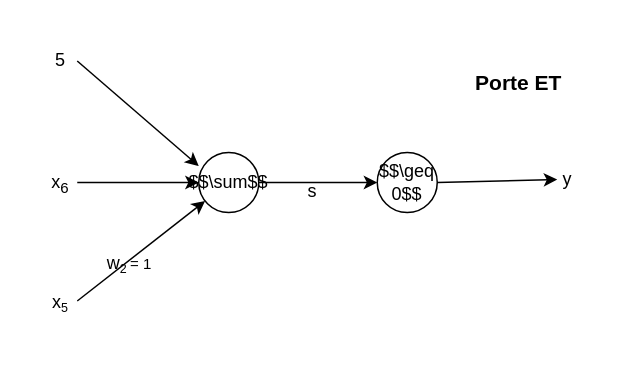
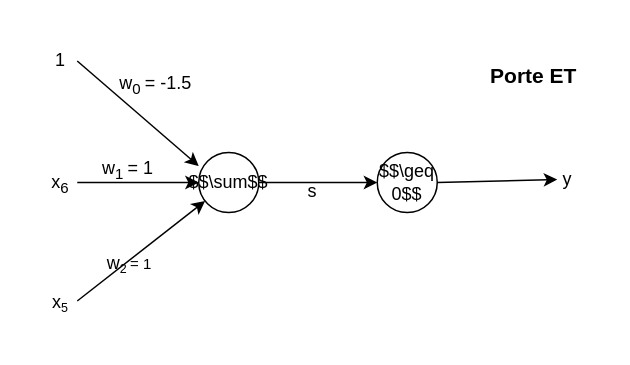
  <mxCell id="0" />
  <mxCell id="1" parent="0" />
- <mxCell id="2" value="5" style="text;html=1;strokeColor=none;fillColor=none;align=center;verticalAlign=middle;whiteSpace=wrap;rounded=0;" parent="1" vertex="1"><mxGeometry x="20" y="20" width="40" height="40" as="geometry" /></mxCell>
+ <mxCell id="2" value="1" style="text;html=1;strokeColor=none;fillColor=none;align=center;verticalAlign=middle;whiteSpace=wrap;rounded=0;" parent="1" vertex="1"><mxGeometry x="20" y="20" width="40" height="40" as="geometry" /></mxCell>
  <mxCell id="3" value="x&lt;sub&gt;6&lt;/sub&gt;" style="text;html=1;strokeColor=none;fillColor=none;align=center;verticalAlign=middle;whiteSpace=wrap;rounded=0;" parent="1" vertex="1"><mxGeometry x="20" y="102" width="40" height="40" as="geometry" /></mxCell>
  <mxCell id="4" value="x&lt;span style=&quot;font-size: 10px&quot;&gt;&lt;sub&gt;5&lt;/sub&gt;&lt;/span&gt;" style="text;html=1;strokeColor=none;fillColor=none;align=center;verticalAlign=middle;whiteSpace=wrap;rounded=0;" parent="1" vertex="1"><mxGeometry x="20" y="181" width="40" height="40" as="geometry" /></mxCell>
  <mxCell id="5" value="$$\sum$$" style="ellipse;whiteSpace=wrap;html=1;aspect=fixed;" parent="1" vertex="1"><mxGeometry x="132" y="101" width="40" height="40" as="geometry" /></mxCell>
  <mxCell id="6" value="" style="endArrow=classic;html=1;" parent="1" edge="1"><mxGeometry width="50" height="50" relative="1" as="geometry"><mxPoint x="51" y="40" as="sourcePoint" /><mxPoint x="132" y="110" as="targetPoint" /></mxGeometry></mxCell>
  <mxCell id="7" value="" style="endArrow=classic;html=1;entryX=0;entryY=0.5;entryDx=0;entryDy=0;" parent="1" target="5" edge="1"><mxGeometry width="50" height="50" relative="1" as="geometry"><mxPoint x="51" y="121" as="sourcePoint" /><mxPoint x="-139" y="300" as="targetPoint" /></mxGeometry></mxCell>
  <mxCell id="8" value="" style="endArrow=classic;html=1;" parent="1" target="5" edge="1"><mxGeometry width="50" height="50" relative="1" as="geometry"><mxPoint x="51" y="200" as="sourcePoint" /><mxPoint x="-139" y="300" as="targetPoint" /></mxGeometry></mxCell>
  <mxCell id="9" value="$$\geq 0$$" style="ellipse;whiteSpace=wrap;html=1;aspect=fixed;" parent="1" vertex="1"><mxGeometry x="251" y="101" width="40" height="40" as="geometry" /></mxCell>
  <mxCell id="10" value="" style="endArrow=classic;html=1;exitX=1;exitY=0.5;exitDx=0;exitDy=0;" parent="1" source="5" edge="1"><mxGeometry width="50" height="50" relative="1" as="geometry"><mxPoint x="-119" y="350" as="sourcePoint" /><mxPoint x="251" y="121" as="targetPoint" /></mxGeometry></mxCell>
  <mxCell id="11" value="" style="endArrow=classic;html=1;exitX=1;exitY=0.5;exitDx=0;exitDy=0;" parent="1" source="9" edge="1"><mxGeometry width="50" height="50" relative="1" as="geometry"><mxPoint x="81" y="350" as="sourcePoint" /><mxPoint x="371" y="119" as="targetPoint" /></mxGeometry></mxCell>
  <mxCell id="12" value="y" style="text;html=1;strokeColor=none;fillColor=none;align=center;verticalAlign=middle;whiteSpace=wrap;rounded=0;" parent="1" vertex="1"><mxGeometry x="358" y="109" width="40" height="20" as="geometry" /></mxCell>
+ <mxCell id="13" value="w&lt;sub&gt;0&amp;nbsp;&lt;/sub&gt;= -1.5" style="text;html=1;strokeColor=none;fillColor=none;align=center;verticalAlign=middle;whiteSpace=wrap;rounded=0;" parent="1" vertex="1"><mxGeometry x="76" y="46" width="55" height="20" as="geometry" /></mxCell>
+ <mxCell id="14" value="w&lt;sub&gt;1&amp;nbsp;&lt;/sub&gt;= 1" style="text;html=1;strokeColor=none;fillColor=none;align=center;verticalAlign=middle;whiteSpace=wrap;rounded=0;" parent="1" vertex="1"><mxGeometry x="65" y="103" width="40" height="20" as="geometry" /></mxCell>
  <mxCell id="15" value="w&lt;span style=&quot;font-size: 10px&quot;&gt;&lt;sub&gt;2&amp;nbsp;&lt;/sub&gt;= 1&lt;/span&gt;" style="text;html=1;strokeColor=none;fillColor=none;align=center;verticalAlign=middle;whiteSpace=wrap;rounded=0;" parent="1" vertex="1"><mxGeometry x="66" y="165" width="40" height="20" as="geometry" /></mxCell>
  <mxCell id="16" value="s" style="text;html=1;strokeColor=none;fillColor=none;align=center;verticalAlign=middle;whiteSpace=wrap;rounded=0;" parent="1" vertex="1"><mxGeometry x="188" y="117" width="40" height="20" as="geometry" /></mxCell>
- <mxCell id="17" value="&lt;font style=&quot;font-size: 14px&quot;&gt;&lt;b&gt;Porte ET&lt;/b&gt;&lt;/font&gt;" style="text;html=1;align=center;verticalAlign=middle;resizable=0;points=[];autosize=1;" vertex="1" parent="1"><mxGeometry x="310" y="45" width="70" height="20" as="geometry" /></mxCell>
+ <mxCell id="17" value="&lt;font style=&quot;font-size: 14px&quot;&gt;&lt;b&gt;Porte ET&lt;/b&gt;&lt;/font&gt;" style="text;html=1;align=center;verticalAlign=middle;resizable=0;points=[];autosize=1;" vertex="1" parent="1"><mxGeometry x="320" y="40" width="70" height="20" as="geometry" /></mxCell>
